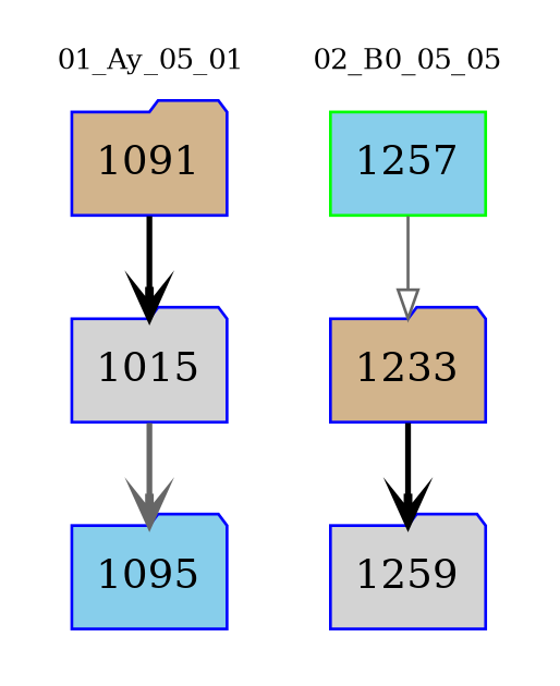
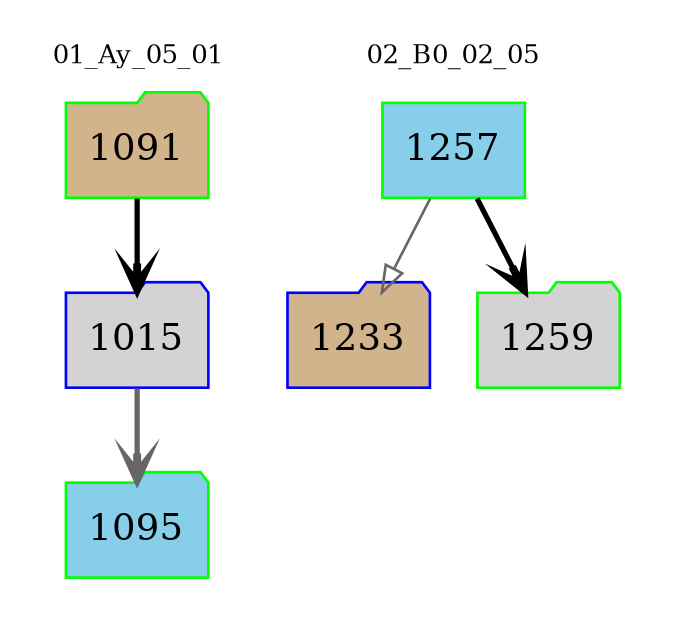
  digraph {
    node [color=green fillcolor=tan shape=folder style=filled]
    edge [arrowhead=vee color=black style=bold]
-   n1 [color=blue label=1091]
+   n1 [label=1091]
    n2 [color=blue fillcolor=lightgrey label=1015]
-   n3 [color=blue fillcolor=skyblue label=1095]
+   n3 [fillcolor=skyblue label=1095]
    n4 [fillcolor=skyblue label=1257 shape=box]
    n5 [color=blue label=1233]
-   n6 [color=blue fillcolor=lightgrey label=1259]
+   n6 [fillcolor=lightgrey label=1259]
    subgraph cluster_1 {
      color=white
      fontsize=10
      label="01_Ay_05_01"
      n1
      n2
      n3
    }
    subgraph cluster_2 {
      color=white
      fontsize=10
-     label="02_B0_05_05"
+     label="02_B0_02_05"
      n4
      n5
      n6
    }
    n1 -> n2
    n2 -> n3 [color=gray40]
    n4 -> n5 [arrowhead=onormal color=gray40 style=solid]
-   n5 -> n6
+   n4 -> n6
  }
